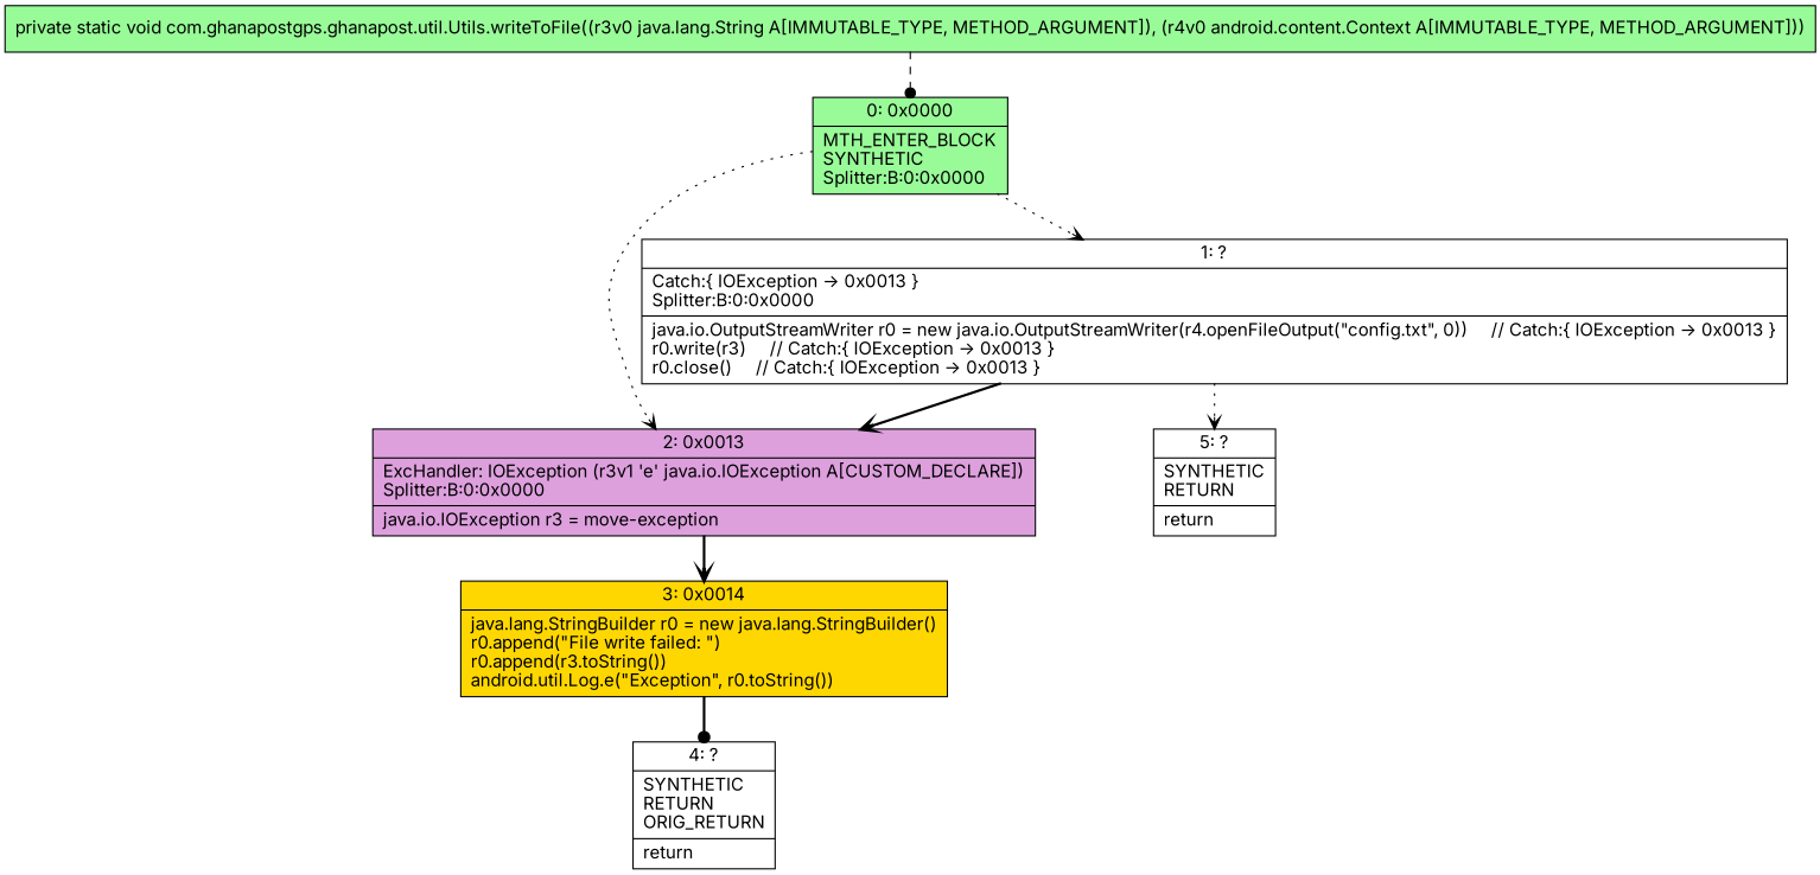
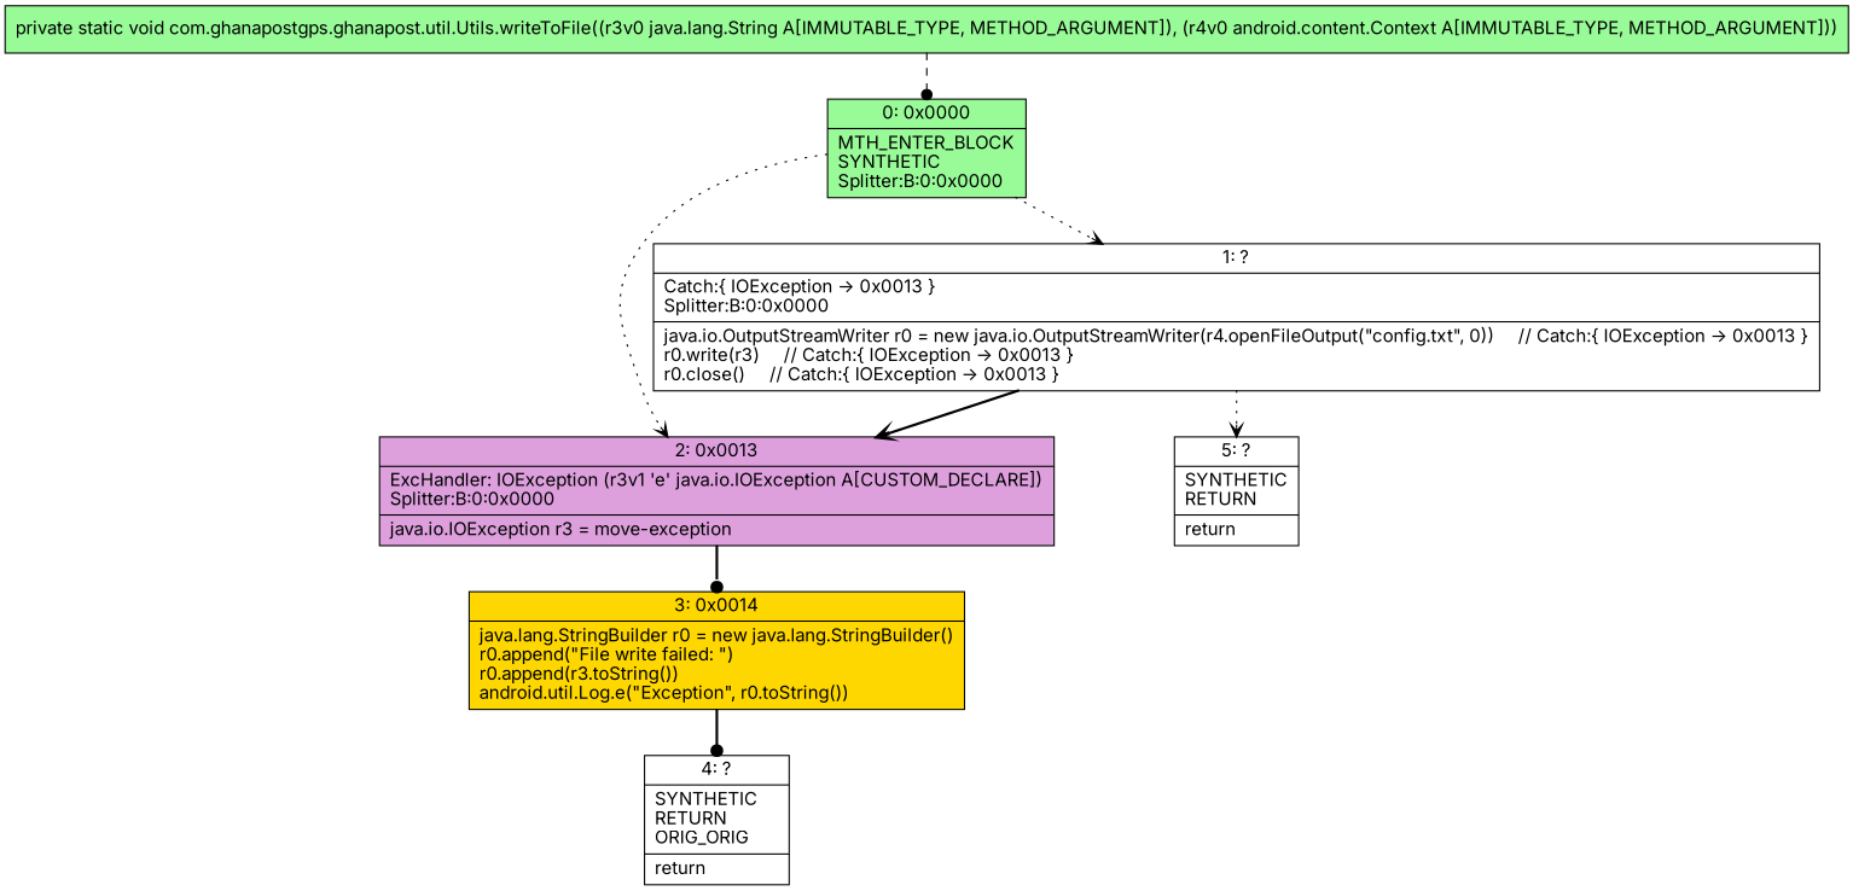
  digraph {
    fontname=Inter
    node [fillcolor=white fontname=Inter shape=record style=filled]
    edge [arrowhead=vee fontname=Inter style=dotted]
    n1 [fillcolor=palegreen label="{0\:\ 0x0000|MTH_ENTER_BLOCK\lSYNTHETIC\lSplitter:B:0:0x0000\l}"]
    n2 [label="{1\:\ ?|Catch:\{ IOException \-\> 0x0013 \}\lSplitter:B:0:0x0000\l|java.io.OutputStreamWriter r0 = new java.io.OutputStreamWriter(r4.openFileOutput(\"config.txt\", 0))     \/\/ Catch:\{ IOException \-\> 0x0013 \}\lr0.write(r3)     \/\/ Catch:\{ IOException \-\> 0x0013 \}\lr0.close()     \/\/ Catch:\{ IOException \-\> 0x0013 \}\l}"]
    n3 [fillcolor=plum label="{2\:\ 0x0013|ExcHandler: IOException (r3v1 'e' java.io.IOException A[CUSTOM_DECLARE])\lSplitter:B:0:0x0000\l|java.io.IOException r3 = move\-exception\l}"]
    n4 [label="{5\:\ ?|SYNTHETIC\lRETURN\l|return\l}"]
    n5 [fillcolor=gold label="{3\:\ 0x0014|java.lang.StringBuilder r0 = new java.lang.StringBuilder()\lr0.append(\"File write failed: \")\lr0.append(r3.toString())\landroid.util.Log.e(\"Exception\", r0.toString())\l}"]
-   n6 [label="{4\:\ ?|SYNTHETIC\lRETURN\lORIG_RETURN\l|return\l}"]
+   n6 [label="{4\:\ ?|SYNTHETIC\lRETURN\lORIG_ORIG\l|return\l}"]
    n7 [fillcolor=palegreen label="{private static void com.ghanapostgps.ghanapost.util.Utils.writeToFile((r3v0 java.lang.String A[IMMUTABLE_TYPE, METHOD_ARGUMENT]), (r4v0 android.content.Context A[IMMUTABLE_TYPE, METHOD_ARGUMENT])) }"]
    n1 -> n2
    n1 -> n3
    n2 -> n3 [style=bold]
    n2 -> n4
-   n3 -> n5 [style=bold]
+   n3 -> n5 [arrowhead=dot style=bold]
    n5 -> n6 [arrowhead=dot style=bold]
    n7 -> n1 [arrowhead=dot style=dashed]
  }
